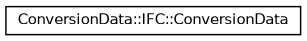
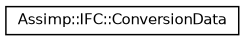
  digraph {
    rankdir=LR
-   n1 [color=black fillcolor=white fontname=Helvetica fontsize=10 height=0.2 label="ConversionData::IFC::ConversionData" shape=record style=filled width=0.4]
+   n1 [color=black fillcolor=white fontname=Helvetica fontsize=10 height=0.2 label="Assimp::IFC::ConversionData" shape=record style=filled width=0.4]
  }
